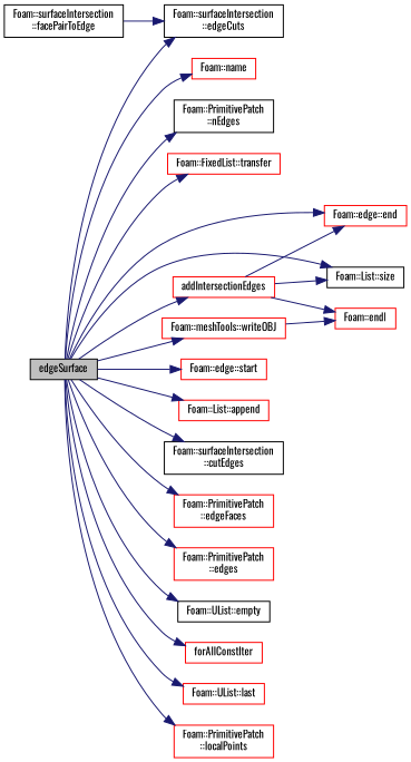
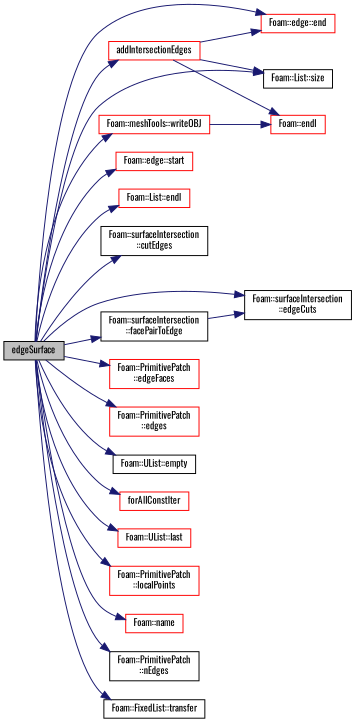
  digraph {
    fontname=Oswald
    rankdir=LR
    node [color=red fontname=Oswald fontsize=10 shape=record]
    edge [color=midnightblue fontname=Oswald fontsize=10 labelfontname=Helvetica labelfontsize=10 style=solid]
    n1 [color=black fillcolor=grey75 fontcolor=black height=0.2 label=edgeSurface style=filled width=0.4]
    n2 [height=0.2 label=addIntersectionEdges width=0.4]
    n3 [height=0.2 label="Foam::edge::start" width=0.4]
    n4 [height=0.2 label="Foam::edge::end" width=0.4]
    n5 [color=black height=0.2 label="Foam::List::size" width=0.4]
-   n6 [height=0.2 label="Foam::List::append" width=0.4]
+   n6 [height=0.2 label="Foam::List::endl" width=0.4]
    n7 [color=black height=0.2 label="Foam::surfaceIntersection\l::cutEdges" width=0.4]
    n8 [color=black height=0.2 label="Foam::surfaceIntersection\l::edgeCuts" width=0.4]
    n9 [height=0.2 label="Foam::PrimitivePatch\l::edgeFaces" width=0.4]
    n10 [height=0.2 label="Foam::PrimitivePatch\l::edges" width=0.4]
    n11 [color=black height=0.2 label="Foam::UList::empty" width=0.4]
    n12 [color=black height=0.2 label="Foam::surfaceIntersection\l::facePairToEdge" width=0.4]
    n13 [height=0.2 label=forAllConstIter width=0.4]
    n14 [height=0.2 label="Foam::UList::last" width=0.4]
    n15 [height=0.2 label="Foam::PrimitivePatch\l::localPoints" width=0.4]
    n16 [height=0.2 label="Foam::name" width=0.4]
    n17 [color=black height=0.2 label="Foam::PrimitivePatch\l::nEdges" width=0.4]
-   n18 [height=0.2 label="Foam::FixedList::transfer" width=0.4]
+   n18 [color=black height=0.2 label="Foam::FixedList::transfer" width=0.4]
    n19 [height=0.2 label="Foam::meshTools::writeOBJ" width=0.4]
    n20 [height=0.2 label="Foam::endl" width=0.4]
    n1 -> n2
    n1 -> n3
    n1 -> n4
    n1 -> n5
    n1 -> n6
    n1 -> n7
    n1 -> n8
    n1 -> n9
    n1 -> n10
    n1 -> n11
+   n1 -> n12
    n1 -> n13
    n1 -> n14
    n1 -> n15
    n1 -> n16
    n1 -> n17
    n1 -> n18
    n1 -> n19
    n2 -> n4
    n2 -> n5
    n2 -> n20
    n12 -> n8
    n19 -> n20
  }
